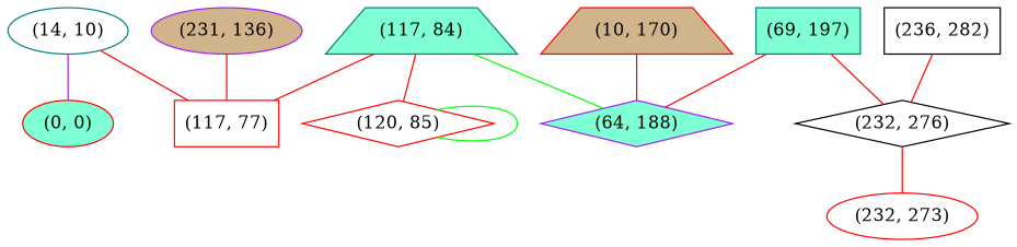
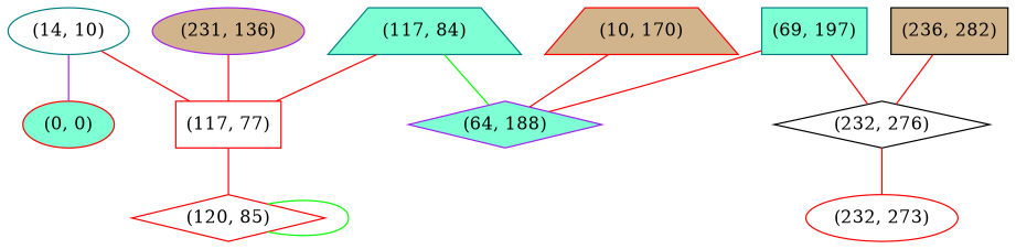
  graph {
    node [color=red fillcolor=white shape=ellipse style=filled]
    edge [color=red weight=1]
    "(117, 84)" [color=teal fillcolor=aquamarine shape=trapezium]
    "(120, 85)" [shape=diamond]
    "(117, 77)" [shape=box]
    "(64, 188)" [color=purple fillcolor=aquamarine shape=diamond]
    "(14, 10)" [color=teal]
    "(0, 0)" [fillcolor=aquamarine]
    "(231, 136)" [color=purple fillcolor=tan]
    "(69, 197)" [color=teal fillcolor=aquamarine shape=box]
    "(232, 276)" [color=black shape=diamond]
    "(232, 273)"
    "(10, 170)" [fillcolor=tan shape=trapezium]
-   "(236, 282)" [color=black shape=box]
-   "(117, 84)" -- "(120, 85)"
+   "(236, 282)" [color=black fillcolor=tan shape=box]
+   "(117, 77)" -- "(120, 85)"
    "(117, 84)" -- "(117, 77)"
    "(117, 84)" -- "(64, 188)" [color=green weight=2]
    "(120, 85)" -- "(120, 85)" [color=green weight=2]
    "(14, 10)" -- "(117, 77)"
    "(14, 10)" -- "(0, 0)" [color=purple weight=4]
    "(231, 136)" -- "(117, 77)"
    "(69, 197)" -- "(64, 188)"
    "(69, 197)" -- "(232, 276)"
    "(232, 276)" -- "(232, 273)"
    "(10, 170)" -- "(64, 188)"
    "(236, 282)" -- "(232, 276)"
  }
